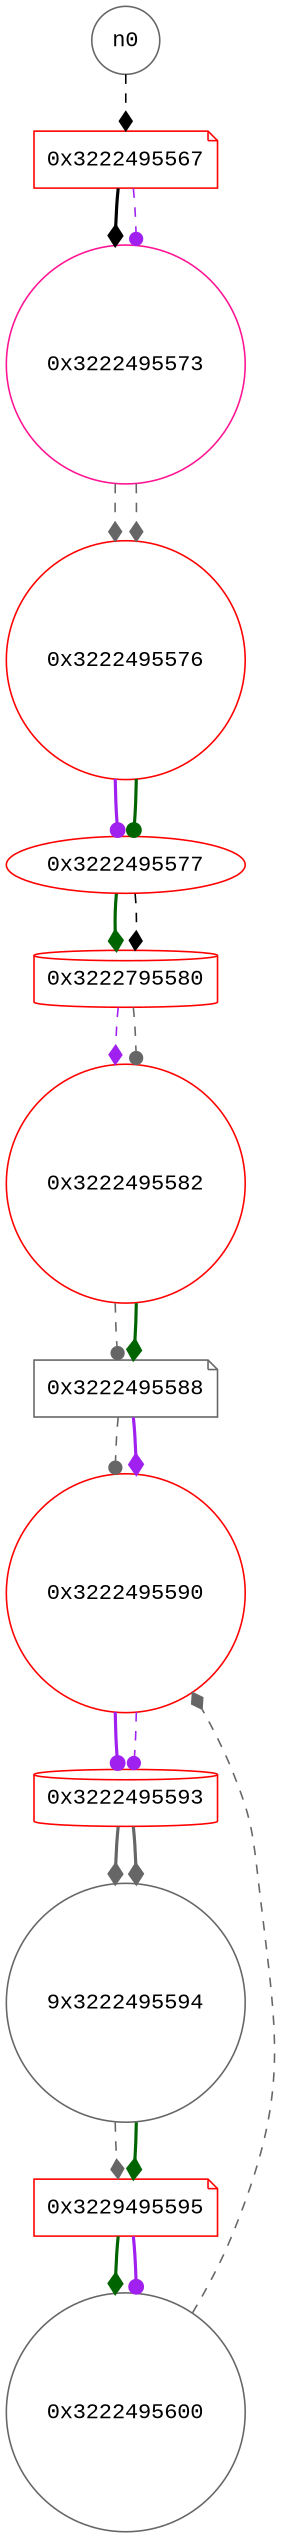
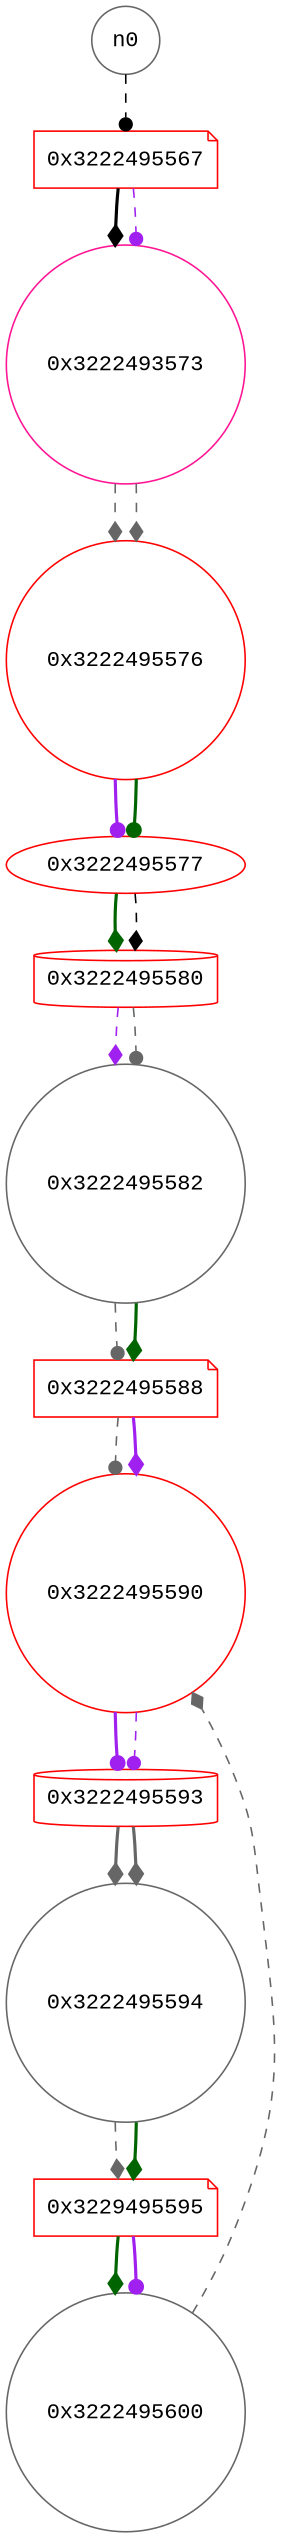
  digraph {
    fontname="Liberation Mono"
    node [color=red fontname="Liberation Mono" shape=circle]
    edge [arrowhead=diamond color=gray40 fontname="Liberation Mono" style=bold]
    n1 [label="0x3222495567" shape=note]
-   n2 [color=deeppink label="0x3222495573"]
+   n2 [color=deeppink label="0x3222493573"]
    n3 [label="0x3222495576"]
    n4 [label="0x3222495577" shape=ellipse]
-   n5 [label="0x3222795580" shape=cylinder]
-   n6 [label="0x3222495582"]
-   n7 [color=gray40 label="0x3222495588" shape=note]
+   n5 [label="0x3222495580" shape=cylinder]
+   n6 [color=gray40 label="0x3222495582"]
+   n7 [label="0x3222495588" shape=note]
    n8 [label="0x3222495590"]
    n9 [label="0x3222495593" shape=cylinder]
-   n10 [color=gray40 label="9x3222495594"]
+   n10 [color=gray40 label="0x3222495594"]
    n11 [label="0x3229495595" shape=note]
    n12 [color=gray40 label="0x3222495600"]
    n0 [color=gray40]
    n1 -> n2 [color=black]
    n1 -> n2 [arrowhead=dot color=purple style=dashed]
    n2 -> n3 [style=dashed]
    n2 -> n3 [style=dashed]
    n3 -> n4 [arrowhead=dot color=purple]
    n3 -> n4 [arrowhead=dot color=darkgreen]
    n4 -> n5 [color=darkgreen]
    n4 -> n5 [color=black style=dashed]
    n5 -> n6 [color=purple style=dashed]
    n5 -> n6 [arrowhead=dot style=dashed]
    n6 -> n7 [arrowhead=dot style=dashed]
    n6 -> n7 [color=darkgreen]
    n7 -> n8 [arrowhead=dot style=dashed]
    n7 -> n8 [color=purple]
    n8 -> n9 [arrowhead=dot color=purple]
    n8 -> n9 [arrowhead=dot color=purple style=dashed]
    n9 -> n10
    n9 -> n10
    n10 -> n11 [style=dashed]
    n10 -> n11 [color=darkgreen]
    n11 -> n12 [color=darkgreen]
    n11 -> n12 [arrowhead=dot color=purple]
    n12 -> n8 [style=dashed]
-   n0 -> n1 [color=black style=dashed]
+   n0 -> n1 [arrowhead=dot color=black style=dashed]
  }
